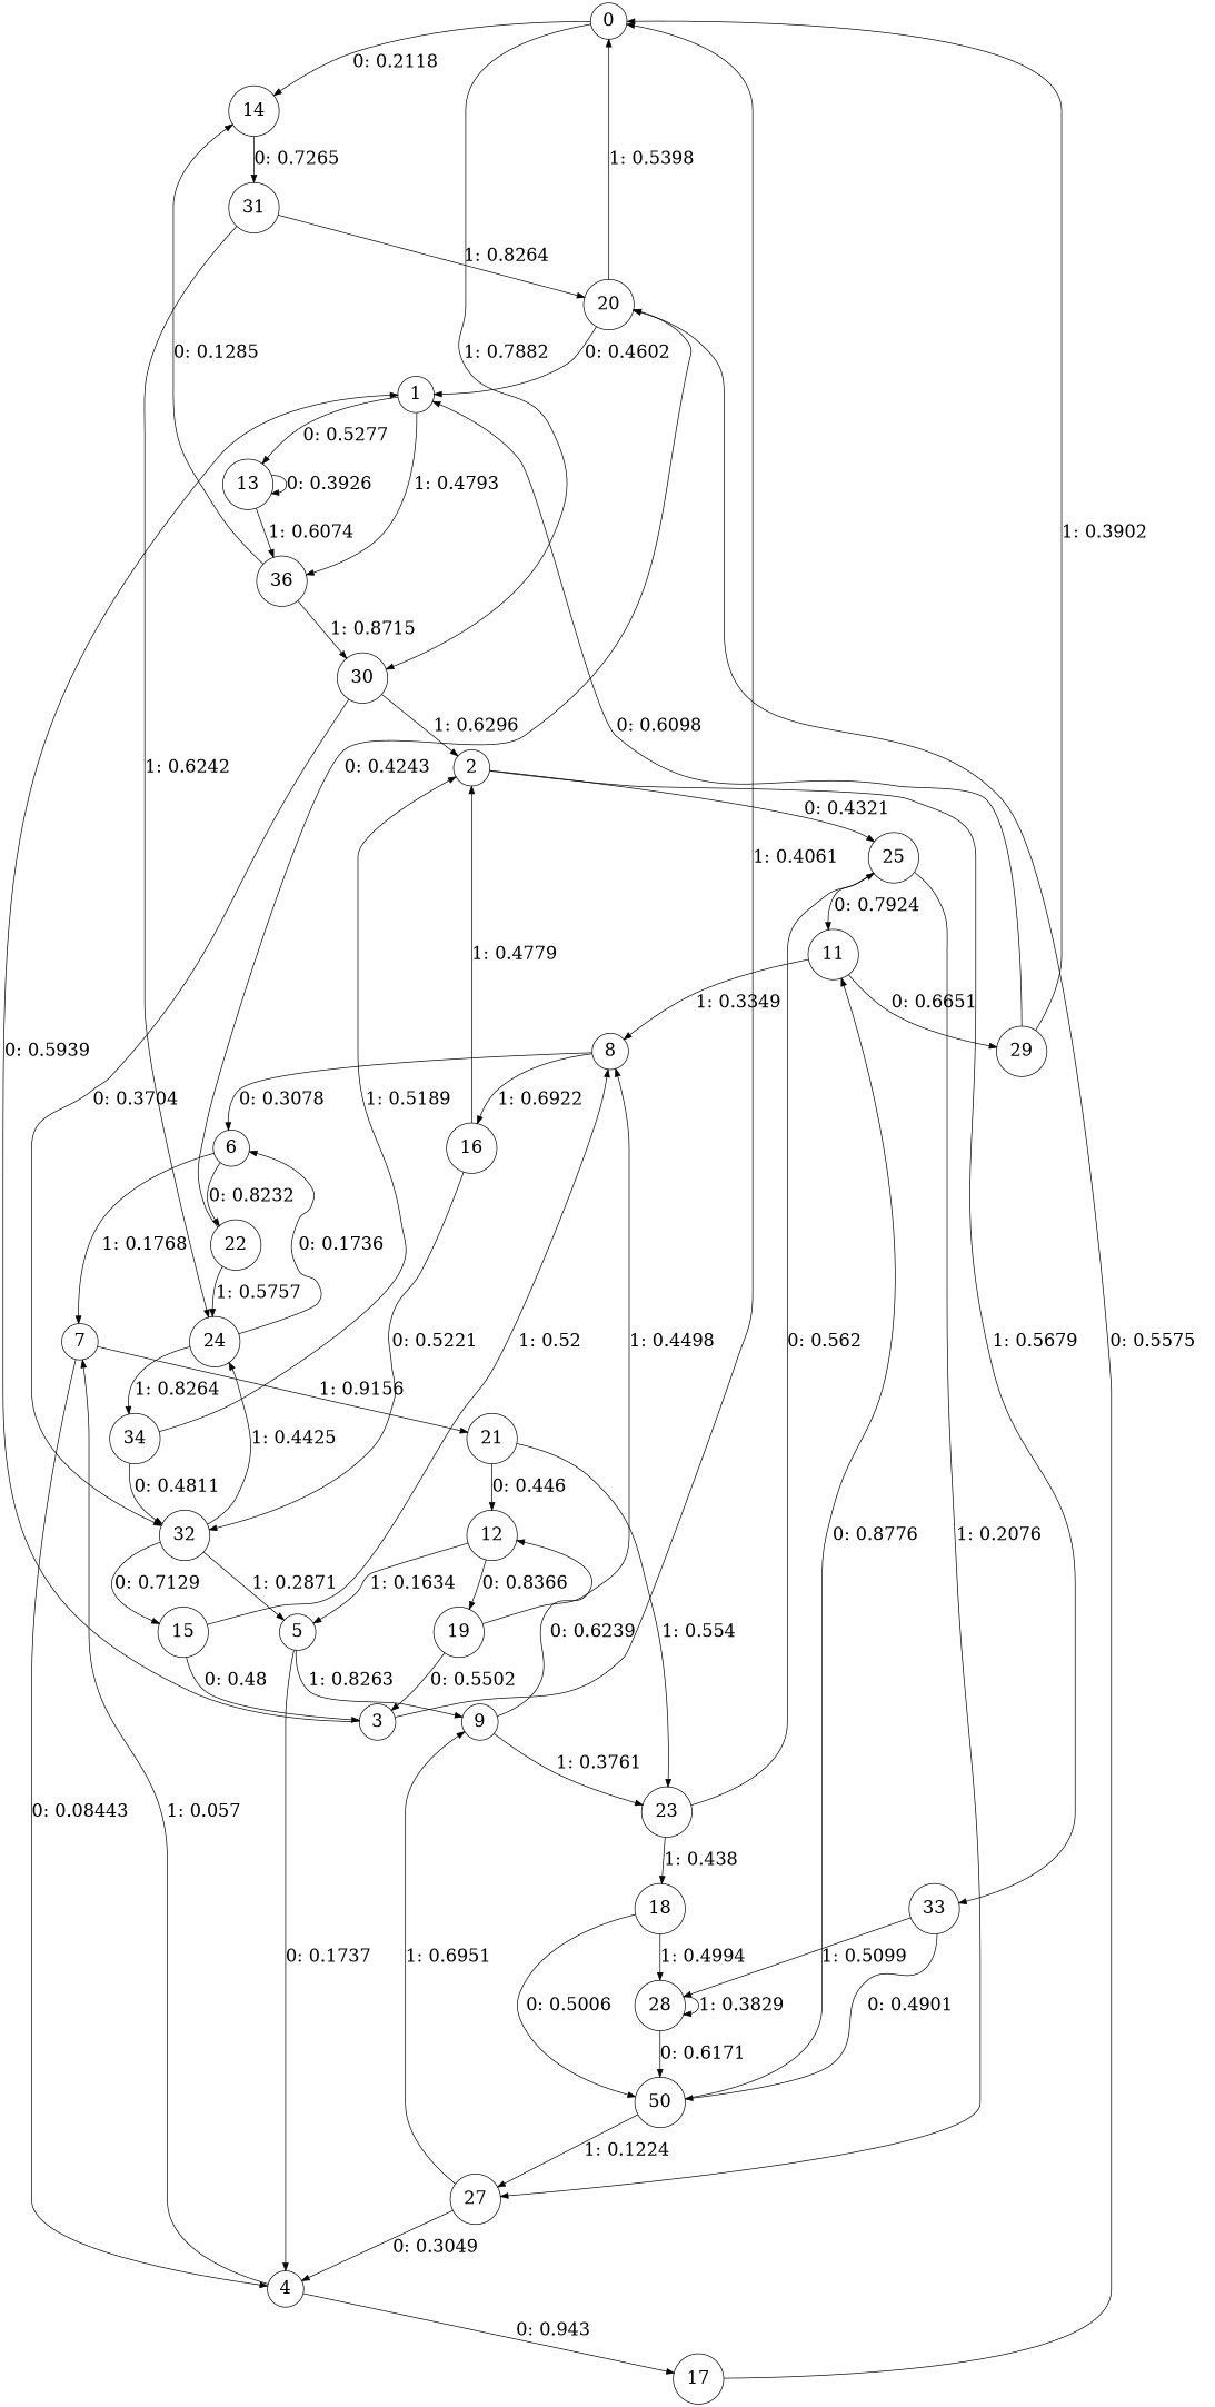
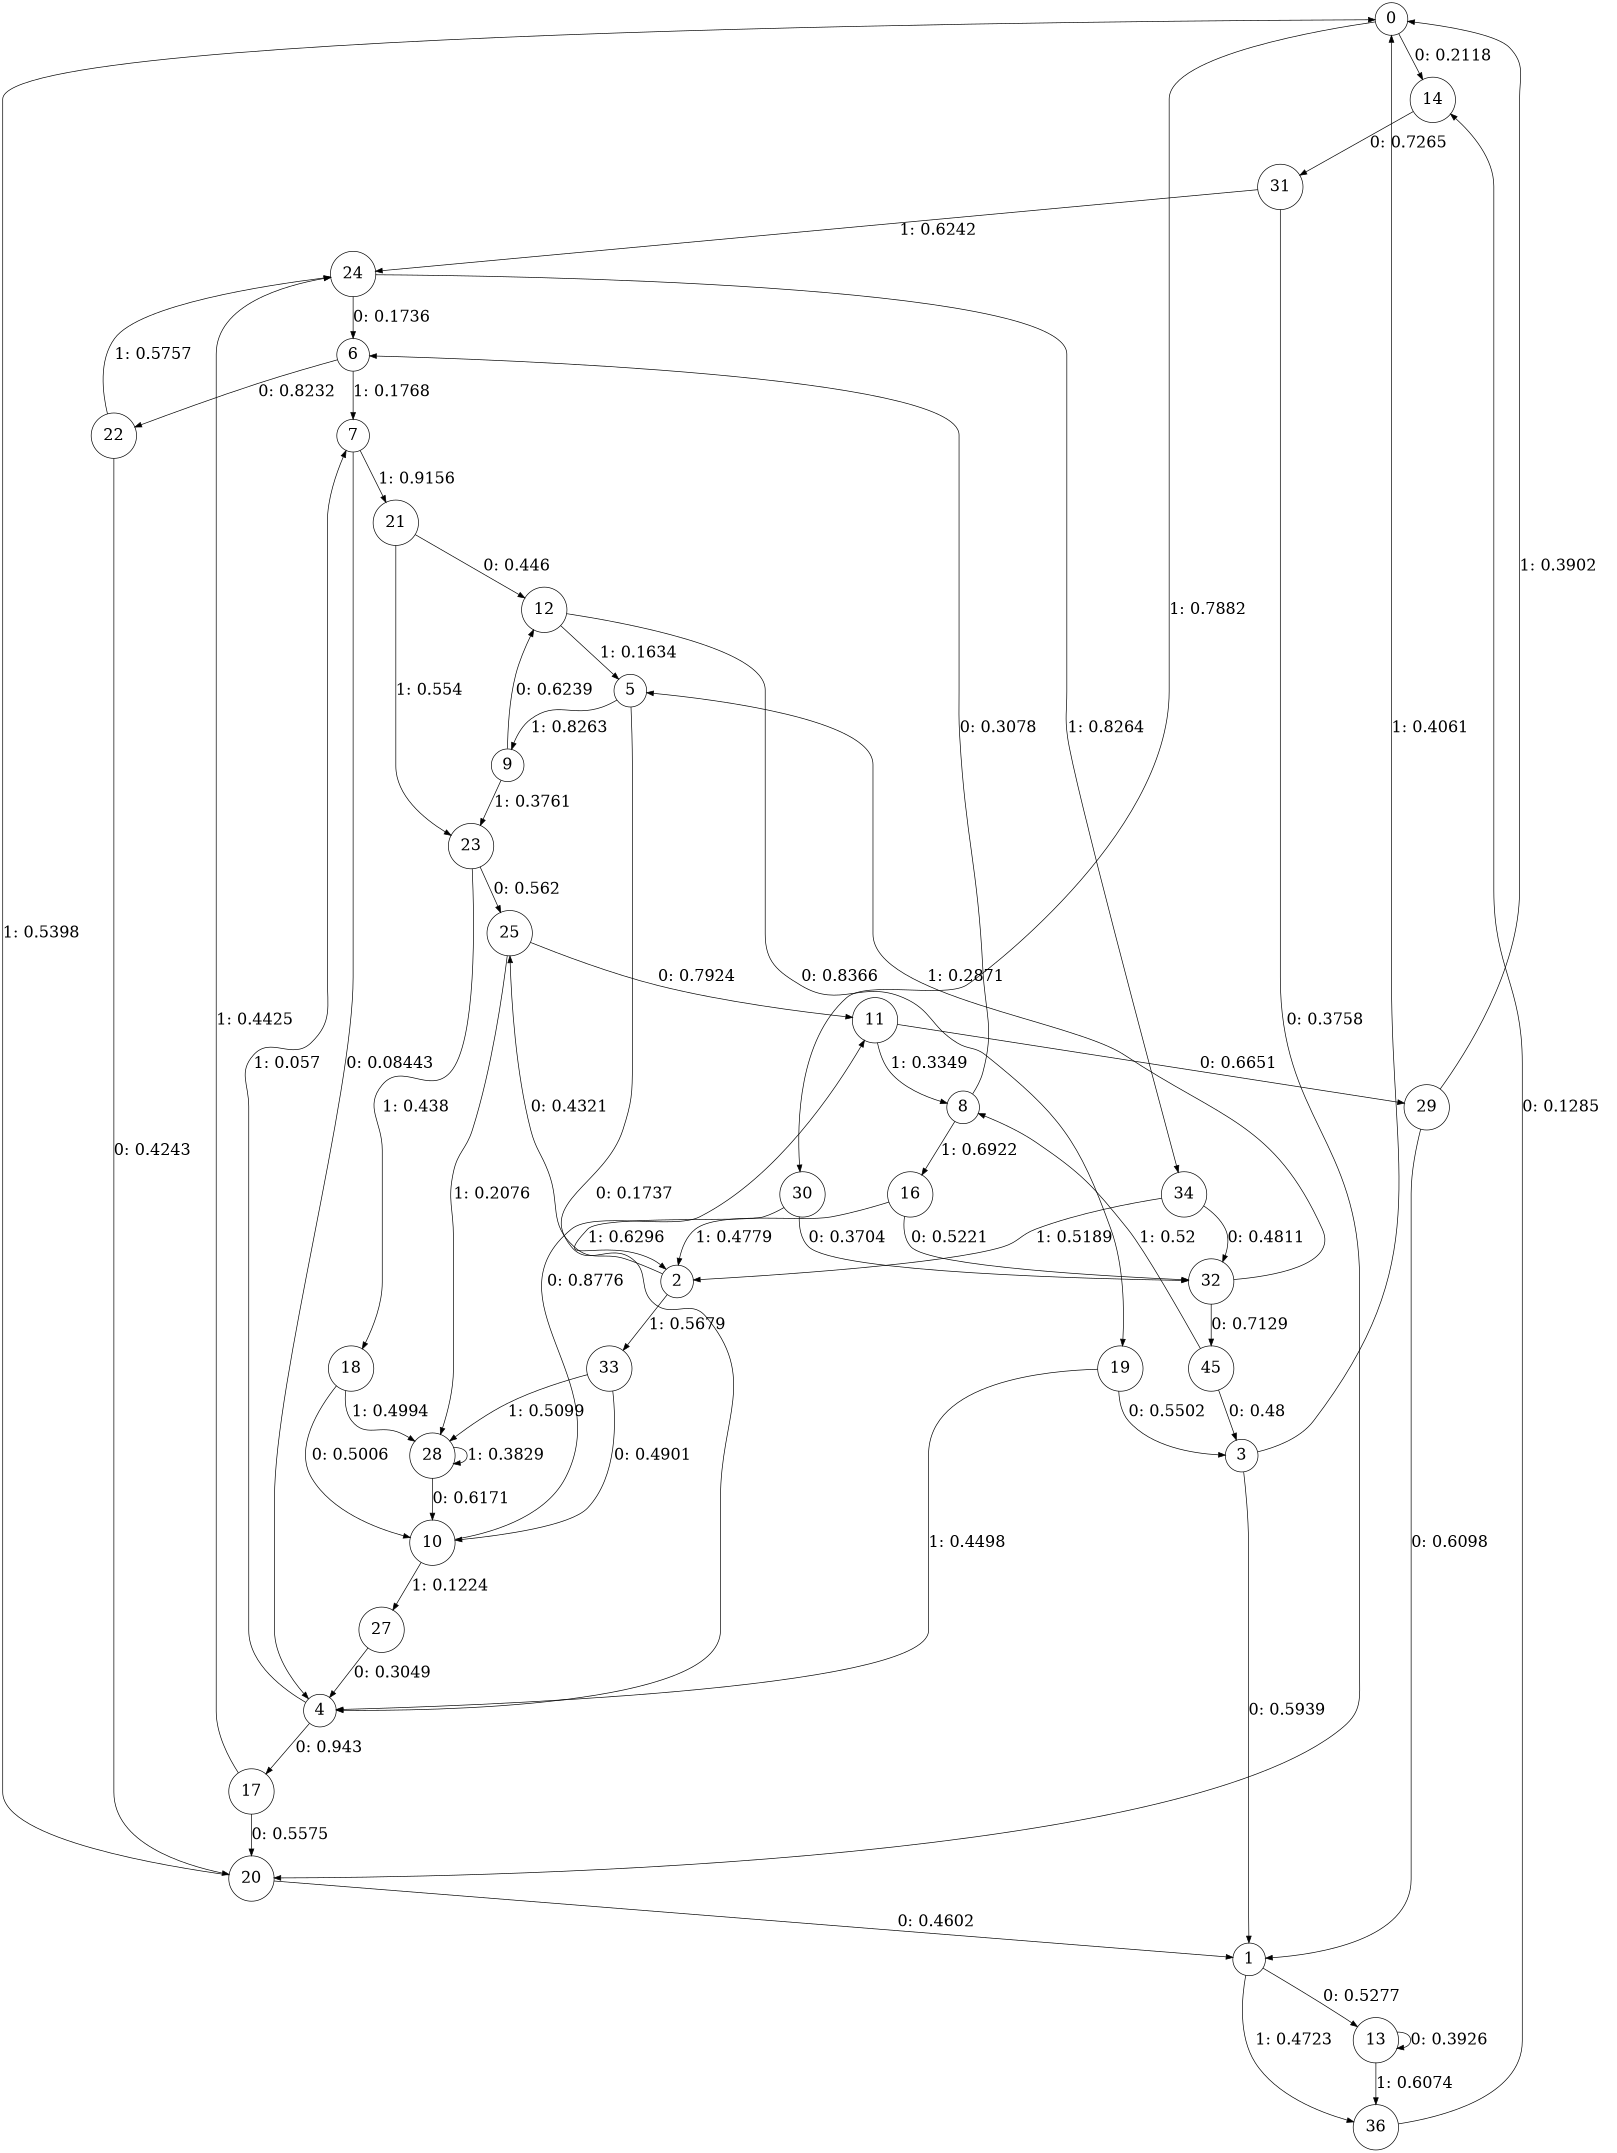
  digraph {
    node [fontsize=24 shape=circle]
    edge [fontsize=24]
    0
    14
    30
    31
    2
    32
    7
    4
    21
    20
    24
    25
    33
    5
-   15
+   15 [label=45]
    1
    13
    n18 [label=36]
    11
    27
-   10 [label=50]
+   10
    28
    8
    29
    9
    3
    17
    6
    34
    12
    23
    19
    18
    22
    16
    0 -> 14 [label="0: 0.2118   "]
    0 -> 30 [label="1: 0.7882   "]
    14 -> 31 [label="0: 0.7265   "]
    30 -> 2 [label="1: 0.6296   "]
    30 -> 32 [label="0: 0.3704   "]
-   31 -> 20 [label="1: 0.8264   "]
+   31 -> 20 [label="0: 0.3758   "]
    31 -> 24 [label="1: 0.6242   "]
    2 -> 25 [label="0: 0.4321   "]
    2 -> 33 [label="1: 0.5679   "]
    32 -> 5 [label="1: 0.2871   "]
    32 -> 15 [label="0: 0.7129   "]
    7 -> 4 [label="0: 0.08443  "]
    7 -> 21 [label="1: 0.9156   "]
    4 -> 7 [label="1: 0.057    "]
    4 -> 17 [label="0: 0.943    "]
    21 -> 12 [label="0: 0.446    "]
    21 -> 23 [label="1: 0.554    "]
    20 -> 0 [label="1: 0.5398   "]
    20 -> 1 [label="0: 0.4602   "]
    24 -> 6 [label="0: 0.1736   "]
    24 -> 34 [label="1: 0.8264   "]
    25 -> 11 [label="0: 0.7924   "]
-   25 -> 27 [label="1: 0.2076   "]
+   25 -> 28 [label="1: 0.2076   "]
    33 -> 10 [label="0: 0.4901   "]
    33 -> 28 [label="1: 0.5099   "]
    5 -> 4 [label="0: 0.1737   "]
    5 -> 9 [label="1: 0.8263   "]
    15 -> 8 [label="1: 0.52     "]
    15 -> 3 [label="0: 0.48     "]
    1 -> 13 [label="0: 0.5277   "]
-   1 -> n18 [label="1: 0.4793   "]
+   1 -> n18 [label="1: 0.4723   "]
    13 -> 13 [label="0: 0.3926   "]
    13 -> n18 [label="1: 0.6074   "]
    n18 -> 14 [label="0: 0.1285   "]
-   n18 -> 30 [label="1: 0.8715   "]
    11 -> 8 [label="1: 0.3349   "]
    11 -> 29 [label="0: 0.6651   "]
    27 -> 4 [label="0: 0.3049   "]
-   27 -> 9 [label="1: 0.6951   "]
    10 -> 11 [label="0: 0.8776   "]
    10 -> 27 [label="1: 0.1224   "]
    28 -> 10 [label="0: 0.6171   "]
    28 -> 28 [label="1: 0.3829   "]
    8 -> 6 [label="0: 0.3078   "]
    8 -> 16 [label="1: 0.6922   "]
    29 -> 0 [label="1: 0.3902   "]
    29 -> 1 [label="0: 0.6098   "]
    9 -> 12 [label="0: 0.6239   "]
    9 -> 23 [label="1: 0.3761   "]
    3 -> 0 [label="1: 0.4061   "]
    3 -> 1 [label="0: 0.5939   "]
    17 -> 20 [label="0: 0.5575   "]
-   32 -> 24 [label="1: 0.4425   "]
+   17 -> 24 [label="1: 0.4425   "]
    6 -> 7 [label="1: 0.1768   "]
    6 -> 22 [label="0: 0.8232   "]
    34 -> 2 [label="1: 0.5189   "]
    34 -> 32 [label="0: 0.4811   "]
    12 -> 5 [label="1: 0.1634   "]
    12 -> 19 [label="0: 0.8366   "]
    23 -> 25 [label="0: 0.562    "]
    23 -> 18 [label="1: 0.438    "]
-   19 -> 8 [label="1: 0.4498   "]
+   19 -> 4 [label="1: 0.4498   "]
    19 -> 3 [label="0: 0.5502   "]
    18 -> 10 [label="0: 0.5006   "]
    18 -> 28 [label="1: 0.4994   "]
    22 -> 20 [label="0: 0.4243   "]
    22 -> 24 [label="1: 0.5757   "]
    16 -> 2 [label="1: 0.4779   "]
    16 -> 32 [label="0: 0.5221   "]
  }
